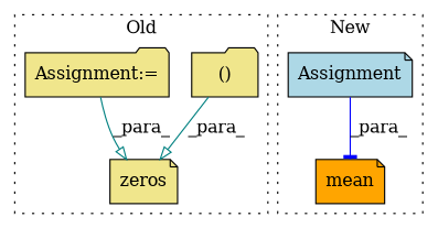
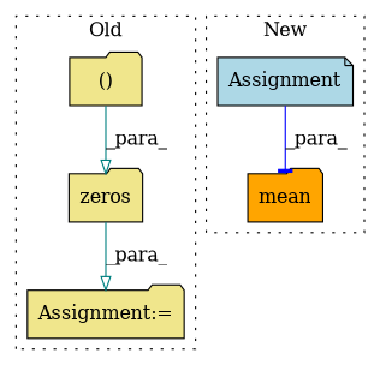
  digraph {
    node [a=32 fillcolor=khaki l=1 shape=folder style=filled]
    edge [arrowhead=onormal color=teal]
-   n1 [l="11,2" label=zeros s="617,662" shape=note]
+   n1 [l="11,2" label=zeros s="617,662"]
    n2 [a=106 l=34 label="()" s=628]
    n3 [a=7 label="Assignment:=" s=610]
-   n4 [fillcolor=orange l="5,1" label=mean s="749,755" shape=note]
+   n4 [fillcolor=orange l="5,1" label=mean s="749,755"]
    n5 [a=34 fillcolor=lightblue label=Assignment s=754 shape=note]
    subgraph cluster_1 {
      label=Old
      style=dotted
      n1
      n2
      n3
    }
    subgraph cluster_2 {
      label=New
      style=dotted
      n4
      n5
    }
-   n3 -> n1 [label=_para_]
+   n1 -> n3 [label=_para_]
    n2 -> n1 [label=_para_]
    n5 -> n4 [arrowhead=tee color=blue label=_para_]
  }
